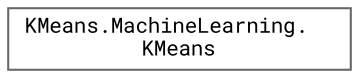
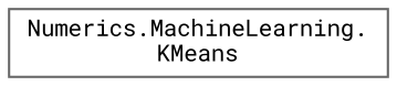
  digraph {
    rankdir=TB
    fontname="Roboto Mono"
-   n1 [color=grey40 fillcolor=white fontname="Roboto Mono" fontsize=10 height=0.2 label="KMeans.MachineLearning.\lKMeans" shape=box style=filled width=0.4]
+   n1 [color=grey40 fillcolor=white fontname="Roboto Mono" fontsize=10 height=0.2 label="Numerics.MachineLearning.\lKMeans" shape=box style=filled width=0.4]
  }
